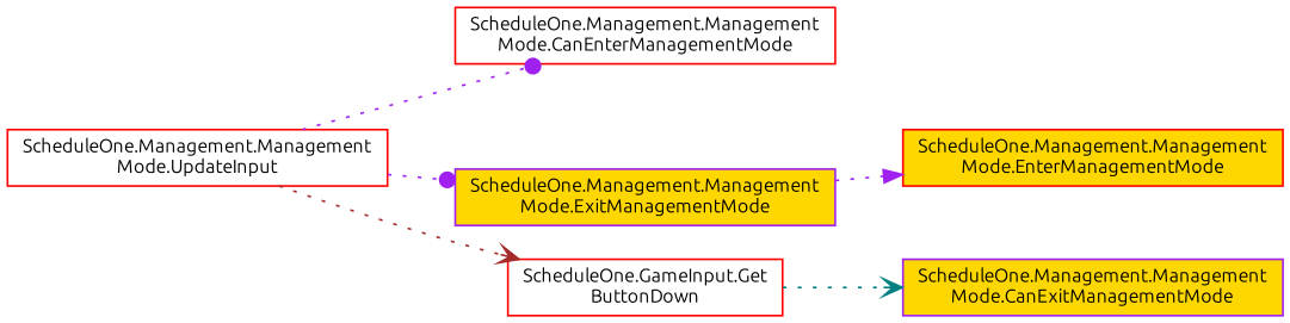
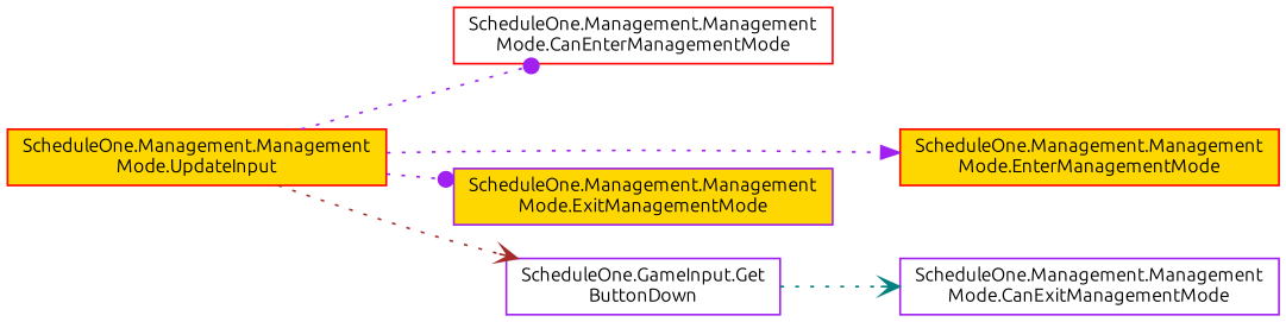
  digraph {
    fontname=Ubuntu
    rankdir=LR
    node [color=red fillcolor=white fontname=Ubuntu fontsize=10 shape=box style=filled]
    edge [arrowhead=dot color=purple fontname=Ubuntu fontsize=10 labelfontname=Helvetica labelfontsize=10 style=dotted]
-   n1 [fontcolor=black height=0.2 label="ScheduleOne.Management.Management\lMode.UpdateInput" width=0.4]
+   n1 [fillcolor=gold fontcolor=black height=0.2 label="ScheduleOne.Management.Management\lMode.UpdateInput" width=0.4]
    n2 [height=0.2 label="ScheduleOne.Management.Management\lMode.CanEnterManagementMode" width=0.4]
    n3 [fillcolor=gold height=0.2 label="ScheduleOne.Management.Management\lMode.EnterManagementMode" width=0.4]
    n4 [color=purple fillcolor=gold height=0.2 label="ScheduleOne.Management.Management\lMode.ExitManagementMode" width=0.4]
-   n5 [height=0.2 label="ScheduleOne.GameInput.Get\lButtonDown" width=0.4]
-   n6 [color=purple fillcolor=gold height=0.2 label="ScheduleOne.Management.Management\lMode.CanExitManagementMode" width=0.4]
+   n5 [color=purple height=0.2 label="ScheduleOne.GameInput.Get\lButtonDown" width=0.4]
+   n6 [color=purple height=0.2 label="ScheduleOne.Management.Management\lMode.CanExitManagementMode" width=0.4]
    n1 -> n2
-   n4 -> n3 [arrowhead=normal]
+   n1 -> n3 [arrowhead=normal]
    n1 -> n4
    n1 -> n5 [arrowhead=vee color=brown]
    n5 -> n6 [arrowhead=vee color=teal]
  }
